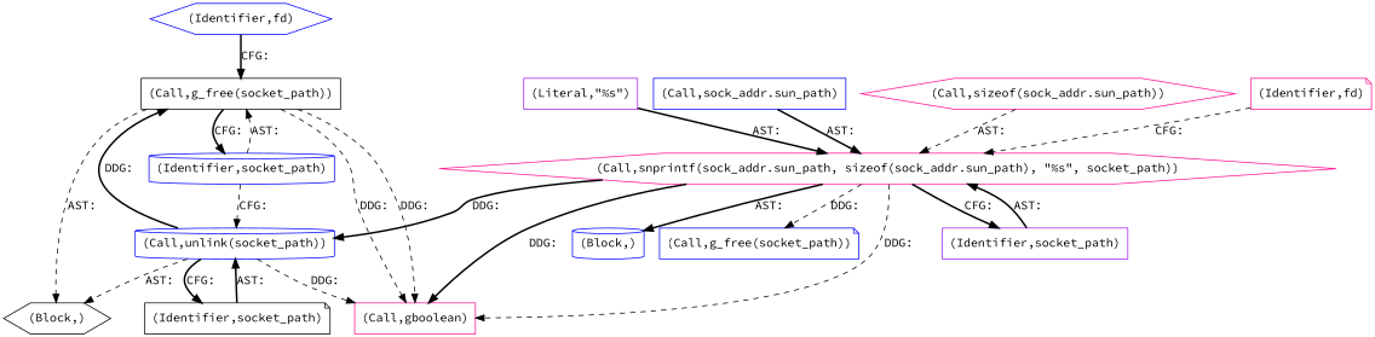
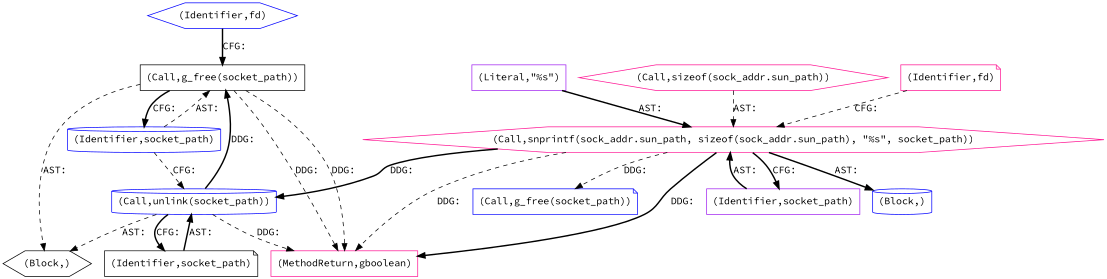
  digraph {
    fontname="Source Code Pro"
    node [color=blue fontname="Source Code Pro" shape=box]
    edge [fontname="Source Code Pro" style=bold]
    n1 [color=black label="(Call,g_free(socket_path))"]
    n2 [label="(Identifier,socket_path)" shape=cylinder]
    n3 [color=black label="(Block,)" shape=hexagon]
-   n4 [color=deeppink label="(Call,gboolean)"]
+   n4 [color=deeppink label="(MethodReturn,gboolean)"]
    n5 [label="(Call,unlink(socket_path))" shape=cylinder]
    n6 [color=black label="(Identifier,socket_path)" shape=note]
    n7 [color=deeppink label="(Call,snprintf(sock_addr.sun_path, sizeof(sock_addr.sun_path), \"%s\", socket_path))" shape=hexagon]
    n8 [color=purple label="(Identifier,socket_path)"]
    n9 [label="(Block,)" shape=cylinder]
    n10 [label="(Call,g_free(socket_path))" shape=note]
    n11 [color=deeppink label="(Identifier,fd)" shape=note]
    n12 [color=purple label="(Literal,\"%s\")"]
-   n13 [label="(Call,sock_addr.sun_path)"]
    n14 [color=deeppink label="(Call,sizeof(sock_addr.sun_path))" shape=hexagon]
    n15 [label="(Identifier,fd)" shape=hexagon]
    n1 -> n2 [label="CFG: "]
    n1 -> n3 [label="AST: " style=dashed]
    n1 -> n4 [label="DDG: " style=dashed]
    n1 -> n4 [label="DDG: " style=dashed]
    n2 -> n1 [label="AST: " style=dashed]
    n2 -> n5 [label="CFG: " style=dashed]
    n5 -> n1 [label="DDG: "]
    n5 -> n3 [label="AST: " style=dashed]
    n5 -> n4 [label="DDG: " style=dashed]
    n5 -> n6 [label="CFG: "]
    n6 -> n5 [label="AST: "]
    n7 -> n4 [label="DDG: " style=dashed]
    n7 -> n4 [label="DDG: "]
    n7 -> n5 [label="DDG: "]
    n7 -> n8 [label="CFG: "]
    n7 -> n9 [label="AST: "]
    n7 -> n10 [label="DDG: " style=dashed]
    n8 -> n7 [label="AST: "]
    n11 -> n7 [label="CFG: " style=dashed]
    n12 -> n7 [label="AST: "]
-   n13 -> n7 [label="AST: "]
    n14 -> n7 [label="AST: " style=dashed]
    n15 -> n1 [label="CFG: "]
  }
